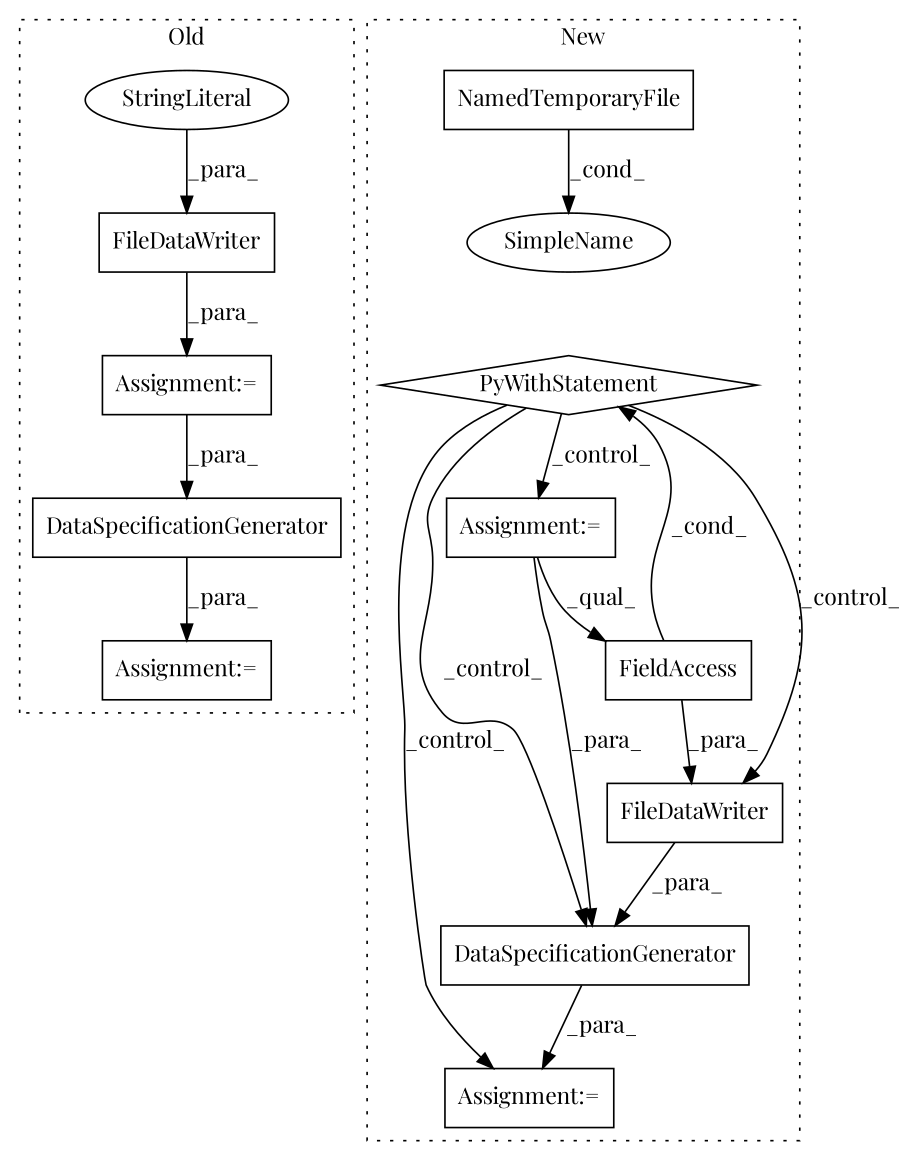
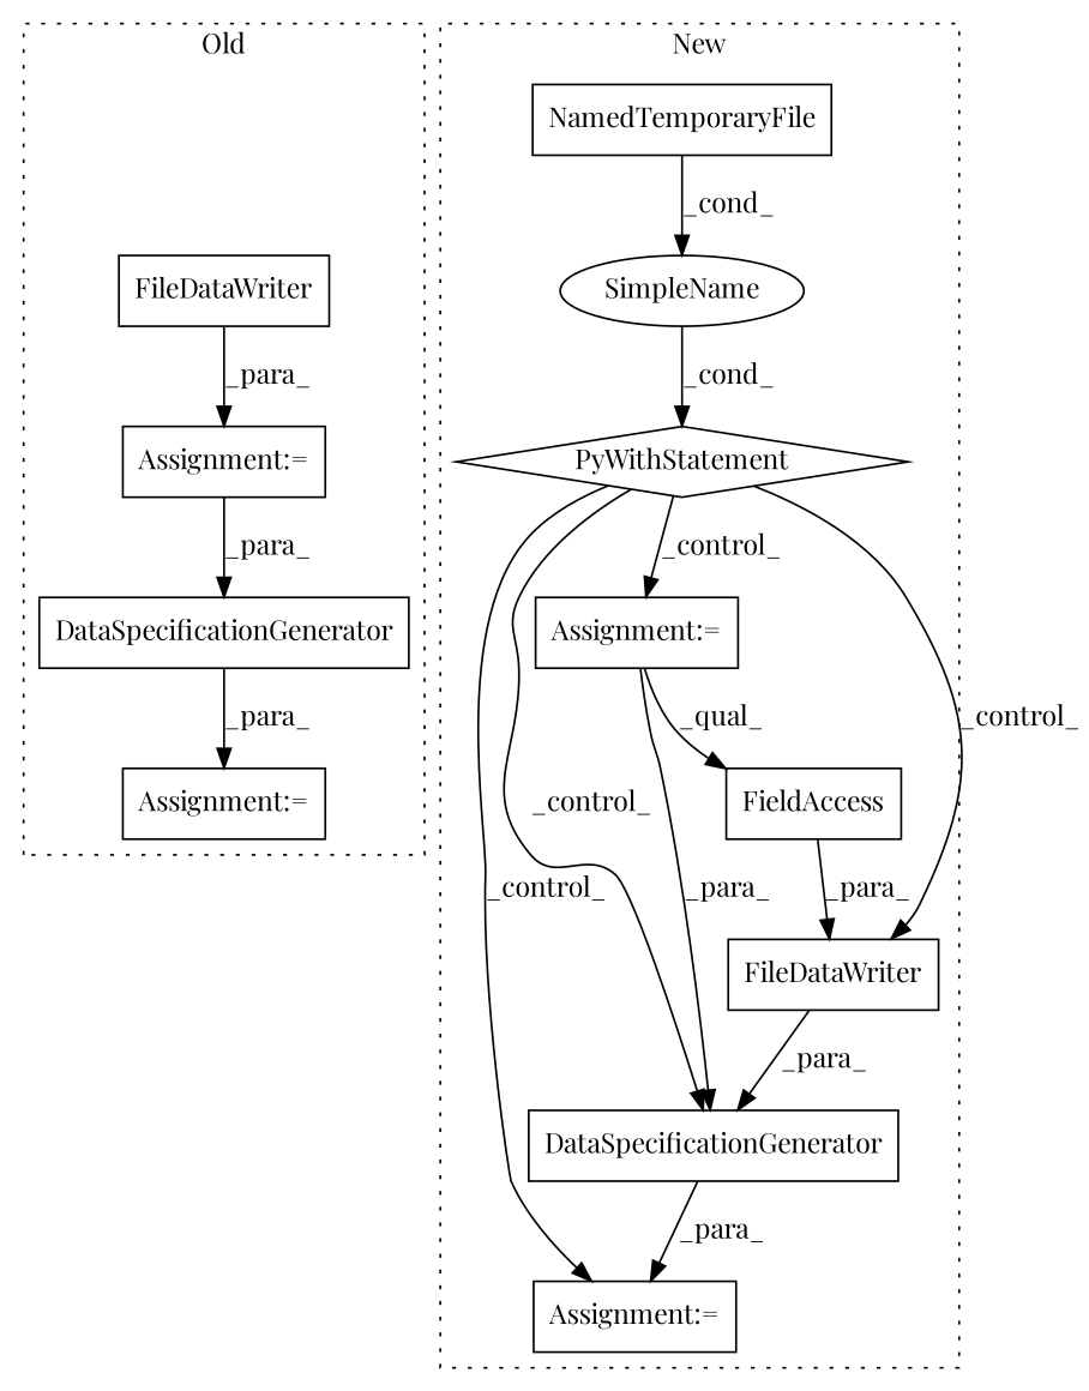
  digraph {
    fontname="Playfair Display"
    node [a=32 fontname="Playfair Display" l=1 shape=box]
    edge [fontname="Playfair Display"]
    n1 [l="27,1" label=DataSpecificationGenerator s="4116,4159"]
    n2 [l="15,1" label=FileDataWriter s="4079,4104"]
    n3 [a=7 label="Assignment:=" s=4078]
-   n4 [a=45 l=10 label=StringLiteral s=4094 shape=ellipse]
    n5 [a=7 label="Assignment:=" s=4115]
    n6 [l=20 label=NamedTemporaryFile s=4203]
    n7 [l="15,1" label=FileDataWriter s="4289,4313"]
    n8 [a=42 label=SimpleName shape=ellipse l=""]
    n9 [a=104 l="10,2" label=PyWithStatement s="4184,4223" shape=diamond]
    n10 [a=22 l=9 label=FieldAccess s=4304]
    n11 [a=7 label="Assignment:=" s=4261]
    n12 [l="27,1" label=DataSpecificationGenerator s="4262,4319"]
    n13 [a=7 l=4 label="Assignment:=" s=4245]
    subgraph cluster_1 {
      label=Old
      style=dotted
      n1
      n2
      n3
-     n4
      n5
    }
    subgraph cluster_2 {
      label=New
      style=dotted
      n6
      n7
      n8
      n9
      n10
      n11
      n12
      n13
    }
    n1 -> n5 [label=_para_]
    n2 -> n3 [label=_para_]
    n3 -> n1 [label=_para_]
-   n4 -> n2 [label=_para_]
    n6 -> n8 [label=_cond_]
    n7 -> n12 [label=_para_]
-   n10 -> n9 [label=_cond_]
+   n8 -> n9 [label=_cond_]
    n9 -> n7 [label=_control_]
    n9 -> n11 [label=_control_]
    n9 -> n12 [label=_control_]
    n9 -> n13 [label=_control_]
    n10 -> n7 [label=_para_]
    n12 -> n11 [label=_para_]
    n13 -> n10 [label=_qual_]
    n13 -> n12 [label=_para_]
  }
